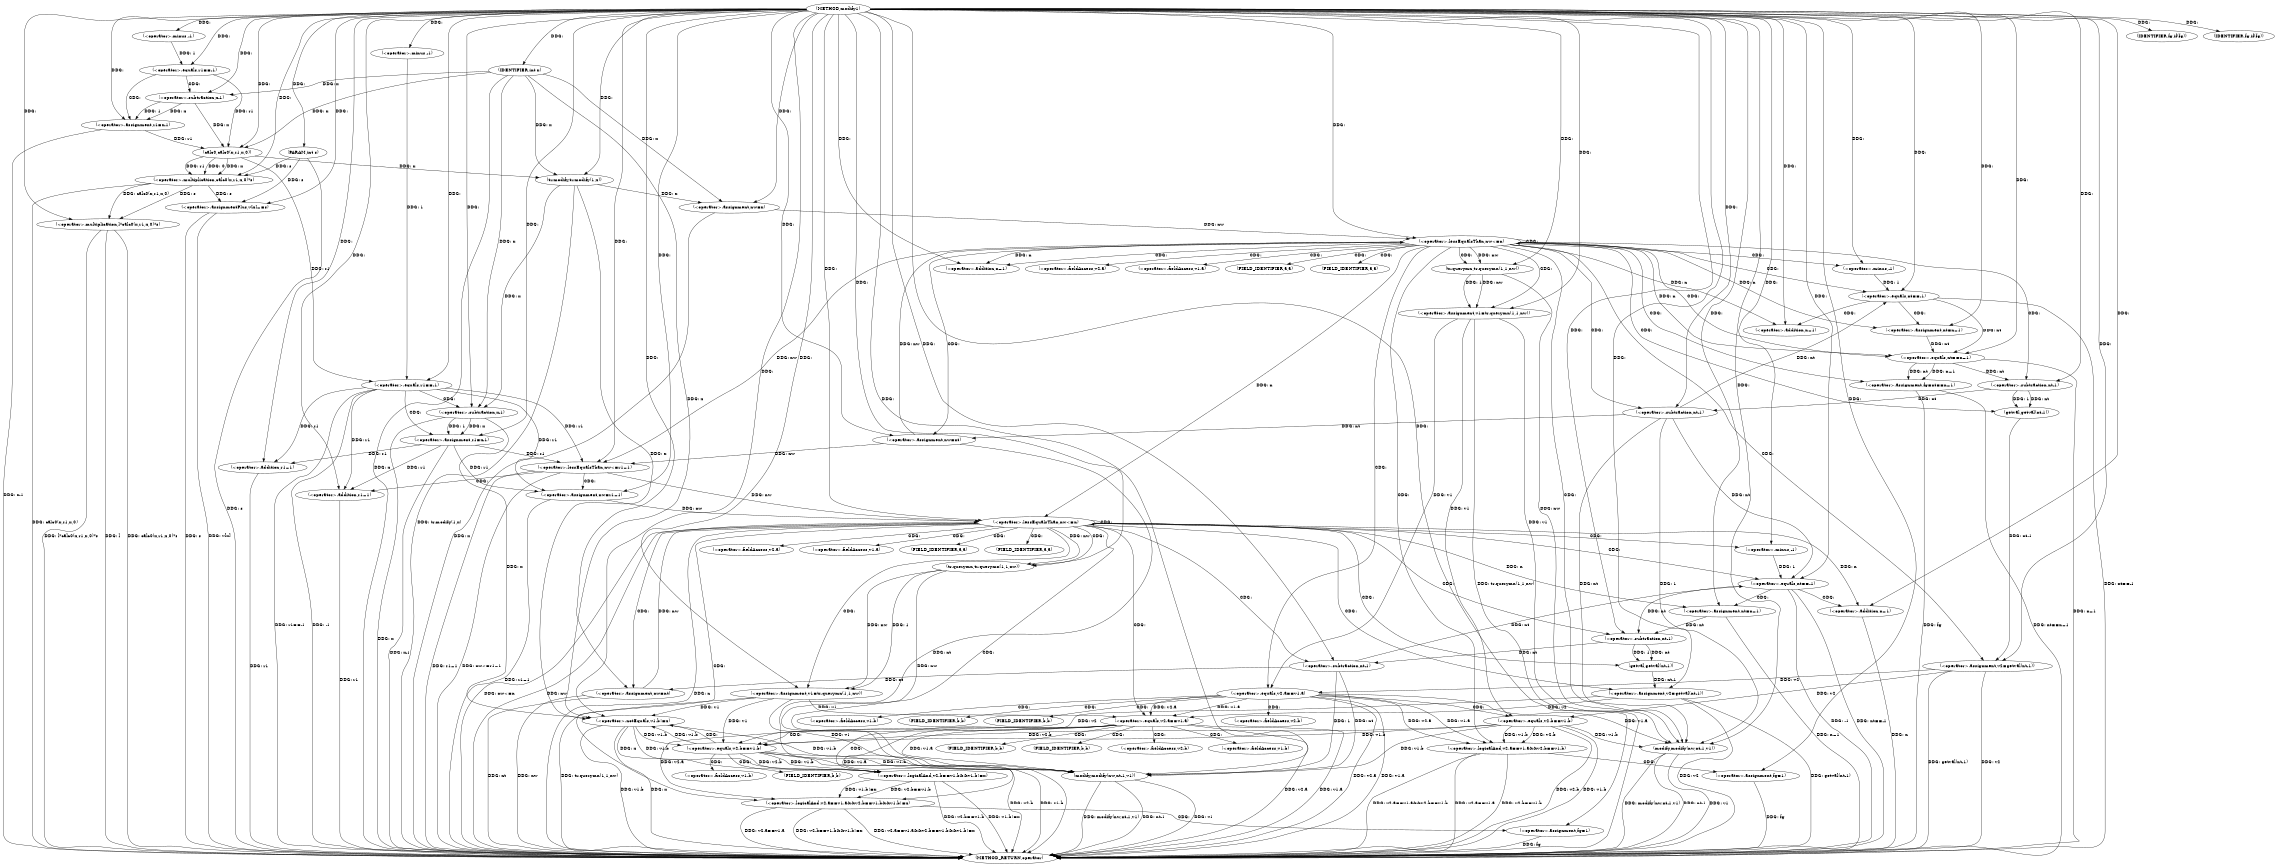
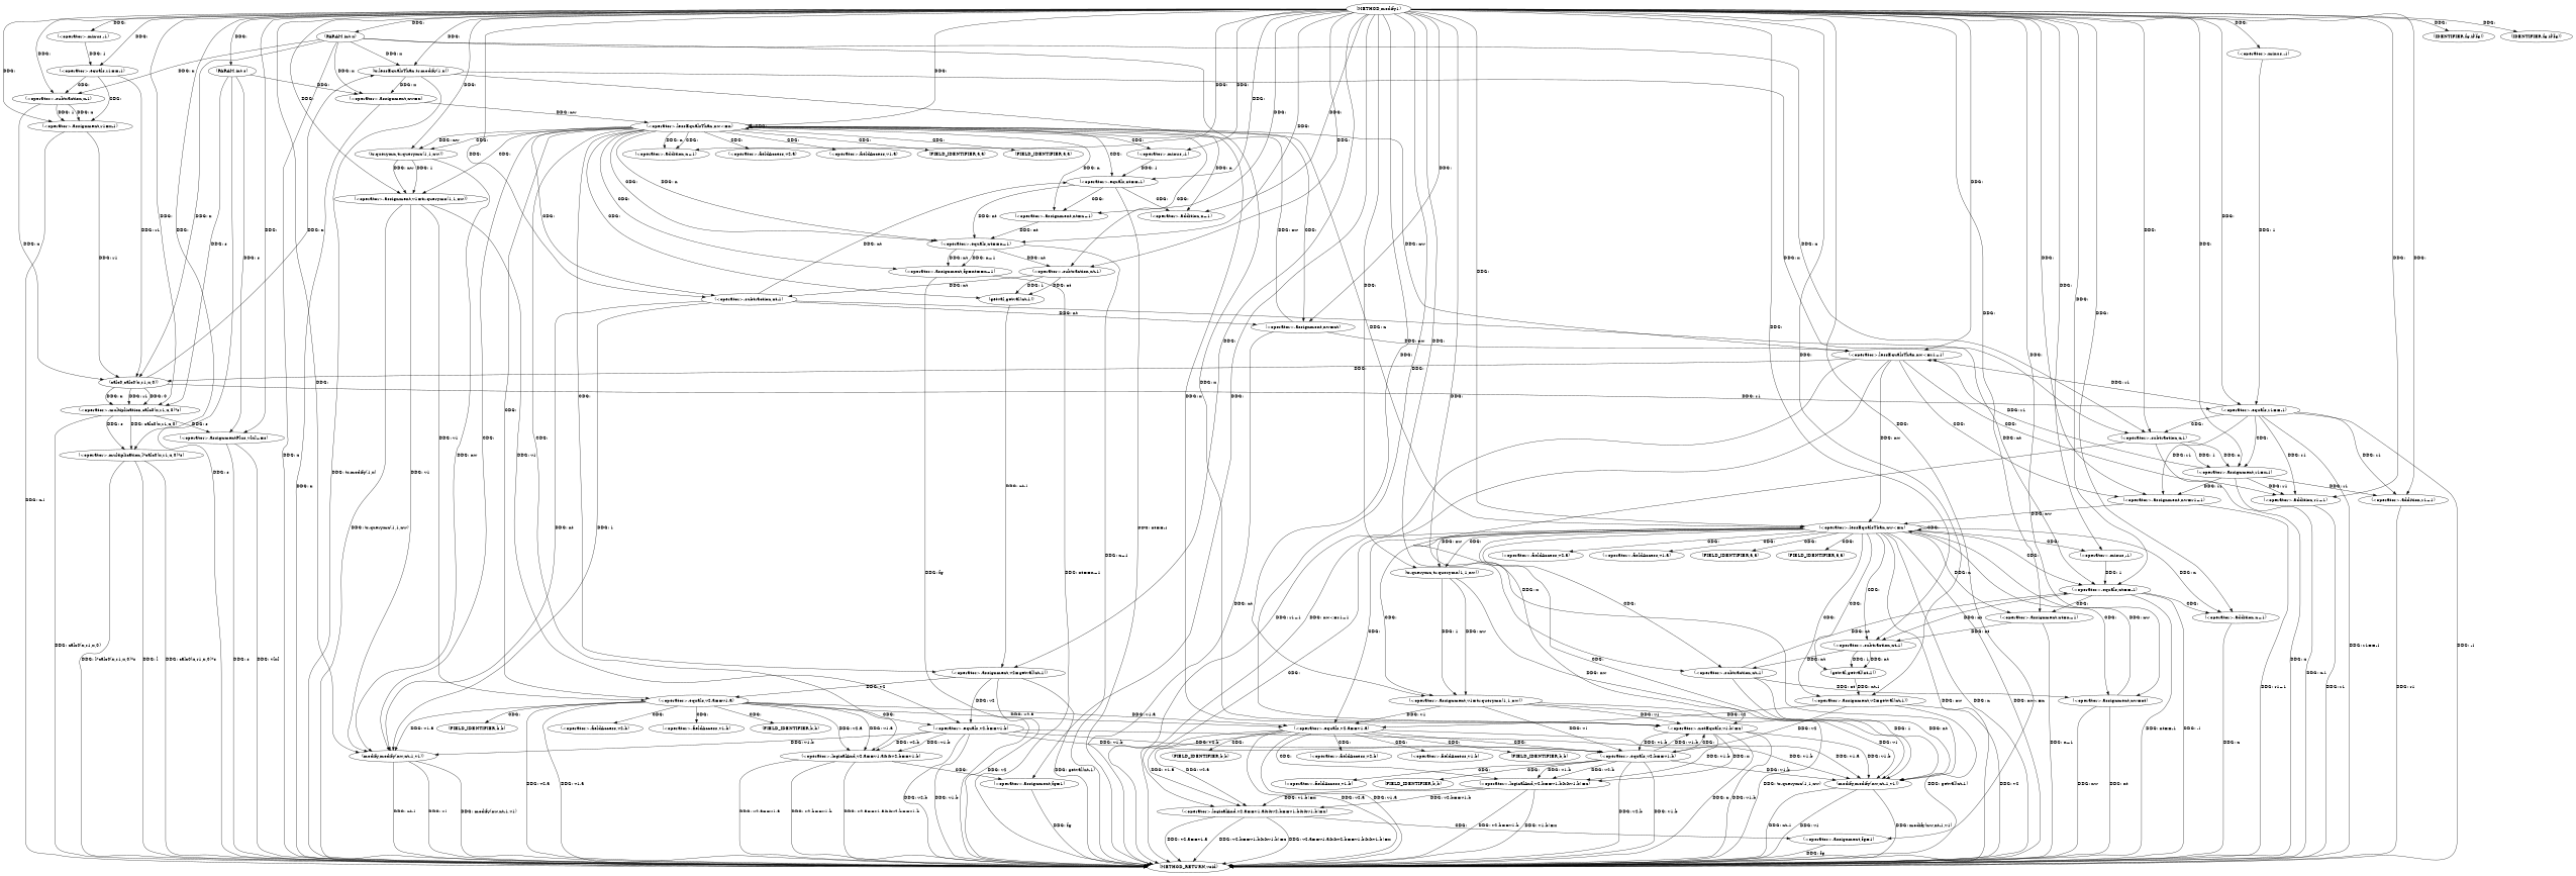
  digraph {
    n1 [label="(METHOD,modify1)"]
-   n2 [label="(IDENTIFIER,int x)"]
+   n2 [label="(PARAM,int x)"]
    n3 [label="(PARAM,int s)"]
    n4 [label="(<operator>.multiplication,l*calc0(x,r1,x,0)*s)"]
    n5 [label="(<operator>.assignmentPlus,v[x]+=s)"]
-   n6 [label="(tr.modify,tr.modify(1,x))"]
+   n6 [label="(tr.lessEqualsThan,tr.modify(1,x))"]
    n7 [label="(<operator>.assignment,nw=x)"]
    n8 [label="(<operator>.equals,r1==-1)"]
    n9 [label="(<operator>.assignment,r1=x-1)"]
    n10 [label="(<operator>.lessEqualsThan,nw<=n)"]
    n11 [label="(<operator>.equals,r1==-1)"]
    n12 [label="(<operator>.assignment,r1=x-1)"]
    n13 [label="(<operator>.lessEqualsThan,nw<=r1+1)"]
    n14 [label="(<operator>.assignment,nw=r1+1)"]
    n15 [label="(<operator>.lessEqualsThan,nw<=n)"]
    n16 [label="(<operator>.multiplication,calc0(x,r1,x,0)*s)"]
    n17 [label="(<operator>.assignment,v1=tr.querymn(1,1,nw))"]
    n18 [label="(<operator>.assignment,v2=getval(nt-1))"]
    n19 [label="(modify,modify(nw,nt-1,v1))"]
    n20 [label="(<operator>.assignment,nw=nt)"]
    n21 [label="(<operator>.assignment,v1=tr.querymn(1,1,nw))"]
    n22 [label="(<operator>.assignment,v2=getval(nt-1))"]
    n23 [label="(modify,modify(nw,nt-1,v1))"]
    n24 [label="(<operator>.assignment,nw=nt)"]
    n25 [label="(<operator>.minus,-1)"]
    n26 [label="(<operator>.subtraction,x-1)"]
    n27 [label="(calc0,calc0(x,r1,x,0))"]
    n28 [label="(<operator>.equals,nt==-1)"]
    n29 [label="(<operator>.assignment,nt=n+1)"]
    n30 [label="(<operator>.assignment,fg=1)"]
    n31 [label="(IDENTIFIER,fg,if(fg))"]
    n32 [label="(<operator>.minus,-1)"]
    n33 [label="(<operator>.subtraction,x-1)"]
    n34 [label="(<operator>.addition,r1+1)"]
    n35 [label="(<operator>.addition,r1+1)"]
    n36 [label="(<operator>.equals,nt==-1)"]
    n37 [label="(<operator>.assignment,nt=n+1)"]
    n38 [label="(<operator>.assignment,fg=1)"]
    n39 [label="(IDENTIFIER,fg,if(fg))"]
    n40 [label="(tr.querymn,tr.querymn(1,1,nw))"]
    n41 [label="(<operator>.equals,nt==n+1)"]
    n42 [label="(<operator>.subtraction,nt-1)"]
    n43 [label="(tr.querymn,tr.querymn(1,1,nw))"]
    n44 [label="(<operator>.subtraction,nt-1)"]
    n45 [label="(<operator>.minus,-1)"]
    n46 [label="(<operator>.addition,n+1)"]
    n47 [label="(<operator>.addition,n+1)"]
    n48 [label="(<operator>.subtraction,nt-1)"]
    n49 [label="(<operator>.minus,-1)"]
    n50 [label="(<operator>.addition,n+1)"]
    n51 [label="(<operator>.subtraction,nt-1)"]
    n52 [label="(<operator>.notEquals,v1.b!=x)"]
-   n53 [label="(METHOD_RETURN,operator)"]
+   n53 [label="(METHOD_RETURN,void)"]
    n54 [label="(<operator>.assignment,fg=nt==n+1)"]
    n55 [label="(<operator>.logicalAnd,v2.a==v1.a&&v2.b==v1.b)"]
    n56 [label="(getval,getval(nt-1))"]
    n57 [label="(<operator>.equals,v2.a==v1.a)"]
    n58 [label="(<operator>.fieldAccess,v2.a)"]
    n59 [label="(<operator>.fieldAccess,v1.a)"]
    n60 [label="(FIELD_IDENTIFIER,a,a)"]
    n61 [label="(FIELD_IDENTIFIER,a,a)"]
    n62 [label="(<operator>.logicalAnd,v2.a==v1.a&&v2.b==v1.b&&v1.b!=x)"]
    n63 [label="(getval,getval(nt-1))"]
    n64 [label="(<operator>.equals,v2.a==v1.a)"]
    n65 [label="(<operator>.fieldAccess,v2.a)"]
    n66 [label="(<operator>.fieldAccess,v1.a)"]
    n67 [label="(FIELD_IDENTIFIER,a,a)"]
    n68 [label="(FIELD_IDENTIFIER,a,a)"]
    n69 [label="(<operator>.equals,v2.b==v1.b)"]
    n70 [label="(<operator>.equals,v2.b==v1.b)"]
    n71 [label="(<operator>.logicalAnd,v2.b==v1.b&&v1.b!=x)"]
    n72 [label="(<operator>.fieldAccess,v2.b)"]
    n73 [label="(<operator>.fieldAccess,v1.b)"]
    n74 [label="(FIELD_IDENTIFIER,b,b)"]
    n75 [label="(FIELD_IDENTIFIER,b,b)"]
    n76 [label="(<operator>.fieldAccess,v2.b)"]
    n77 [label="(<operator>.fieldAccess,v1.b)"]
    n78 [label="(FIELD_IDENTIFIER,b,b)"]
    n79 [label="(FIELD_IDENTIFIER,b,b)"]
    n80 [label="(<operator>.fieldAccess,v1.b)"]
    n81 [label="(FIELD_IDENTIFIER,b,b)"]
    n1 -> n2 [label="DDG: "]
    n1 -> n3 [label="DDG: "]
    n1 -> n4 [label="DDG: "]
    n1 -> n5 [label="DDG: "]
    n1 -> n6 [label="DDG: "]
-   n1 -> n7 [label="DDG: "]
+   n3 -> n7 [label="DDG: "]
    n1 -> n8 [label="DDG: "]
    n1 -> n9 [label="DDG: "]
    n1 -> n10 [label="DDG: "]
    n1 -> n11 [label="DDG: "]
    n1 -> n12 [label="DDG: "]
    n1 -> n13 [label="DDG: "]
    n1 -> n14 [label="DDG: "]
    n1 -> n15 [label="DDG: "]
    n1 -> n16 [label="DDG: "]
    n1 -> n17 [label="DDG: "]
    n1 -> n18 [label="DDG: "]
    n1 -> n19 [label="DDG: "]
    n1 -> n20 [label="DDG: "]
    n1 -> n21 [label="DDG: "]
    n1 -> n22 [label="DDG: "]
    n1 -> n23 [label="DDG: "]
    n1 -> n24 [label="DDG: "]
    n1 -> n25 [label="DDG: "]
    n1 -> n26 [label="DDG: "]
-   n1 -> n27 [label="DDG: "]
+   n13 -> n27 [label="DDG: "]
    n1 -> n28 [label="DDG: "]
    n1 -> n29 [label="DDG: "]
    n1 -> n30 [label="DDG: "]
    n1 -> n31 [label="DDG: "]
    n1 -> n32 [label="DDG: "]
    n1 -> n33 [label="DDG: "]
    n1 -> n34 [label="DDG: "]
    n1 -> n35 [label="DDG: "]
    n1 -> n36 [label="DDG: "]
    n1 -> n37 [label="DDG: "]
    n1 -> n38 [label="DDG: "]
    n1 -> n39 [label="DDG: "]
    n1 -> n40 [label="DDG: "]
    n1 -> n41 [label="DDG: "]
    n1 -> n42 [label="DDG: "]
    n1 -> n43 [label="DDG: "]
    n1 -> n44 [label="DDG: "]
    n1 -> n45 [label="DDG: "]
    n1 -> n46 [label="DDG: "]
    n1 -> n47 [label="DDG: "]
    n1 -> n48 [label="DDG: "]
    n1 -> n49 [label="DDG: "]
    n1 -> n50 [label="DDG: "]
    n1 -> n51 [label="DDG: "]
    n1 -> n52 [label="DDG: "]
    n2 -> n6 [label="DDG: x"]
    n2 -> n7 [label="DDG: x"]
    n2 -> n26 [label="DDG: x"]
    n2 -> n27 [label="DDG: x"]
    n2 -> n33 [label="DDG: x"]
    n2 -> n52 [label="DDG: x"]
    n2 -> n53 [label="DDG: x"]
    n3 -> n5 [label="DDG: s"]
    n3 -> n16 [label="DDG: s"]
    n3 -> n53 [label="DDG: s"]
    n4 -> n53 [label="DDG: calc0(x,r1,x,0)*s"]
    n4 -> n53 [label="DDG: l*calc0(x,r1,x,0)*s"]
    n4 -> n53 [label="DDG: l"]
    n5 -> n53 [label="DDG: v[x]"]
    n5 -> n53 [label="DDG: s"]
    n6 -> n7 [label="DDG: x"]
    n6 -> n33 [label="DDG: x"]
    n6 -> n52 [label="DDG: x"]
    n6 -> n53 [label="DDG: tr.modify(1,x)"]
    n7 -> n10 [label="DDG: nw"]
    n7 -> n53 [label="DDG: x"]
    n8 -> n9 [label="CDG: "]
    n8 -> n26 [label="CDG: "]
    n8 -> n27 [label="DDG: r1"]
    n9 -> n27 [label="DDG: r1"]
    n9 -> n53 [label="DDG: x-1"]
    n10 -> n10 [label="CDG: "]
    n10 -> n13 [label="DDG: nw"]
    n10 -> n15 [label="DDG: n"]
    n10 -> n17 [label="CDG: "]
    n10 -> n18 [label="CDG: "]
    n10 -> n19 [label="CDG: "]
    n10 -> n20 [label="CDG: "]
    n10 -> n28 [label="CDG: "]
    n10 -> n29 [label="DDG: n"]
    n10 -> n40 [label="DDG: nw"]
    n10 -> n40 [label="CDG: "]
    n10 -> n41 [label="DDG: n"]
    n10 -> n41 [label="CDG: "]
    n10 -> n42 [label="CDG: "]
    n10 -> n45 [label="CDG: "]
    n10 -> n46 [label="DDG: n"]
    n10 -> n47 [label="DDG: n"]
    n10 -> n47 [label="CDG: "]
    n10 -> n48 [label="CDG: "]
    n10 -> n54 [label="CDG: "]
    n10 -> n55 [label="CDG: "]
    n10 -> n56 [label="CDG: "]
    n10 -> n57 [label="CDG: "]
    n10 -> n58 [label="CDG: "]
    n10 -> n59 [label="CDG: "]
    n10 -> n60 [label="CDG: "]
    n10 -> n61 [label="CDG: "]
    n11 -> n12 [label="CDG: "]
    n11 -> n13 [label="DDG: r1"]
    n11 -> n14 [label="DDG: r1"]
    n11 -> n33 [label="CDG: "]
    n11 -> n34 [label="DDG: r1"]
    n11 -> n35 [label="DDG: r1"]
    n11 -> n53 [label="DDG: -1"]
    n11 -> n53 [label="DDG: r1==-1"]
    n12 -> n13 [label="DDG: r1"]
    n12 -> n14 [label="DDG: r1"]
    n12 -> n34 [label="DDG: r1"]
    n12 -> n35 [label="DDG: r1"]
    n12 -> n53 [label="DDG: x-1"]
    n13 -> n14 [label="CDG: "]
    n13 -> n15 [label="DDG: nw"]
    n13 -> n35 [label="CDG: "]
    n13 -> n53 [label="DDG: r1+1"]
    n13 -> n53 [label="DDG: nw<=r1+1"]
    n14 -> n15 [label="DDG: nw"]
    n14 -> n53 [label="DDG: r1+1"]
    n15 -> n15 [label="CDG: "]
    n15 -> n21 [label="CDG: "]
    n15 -> n22 [label="CDG: "]
    n15 -> n23 [label="CDG: "]
    n15 -> n24 [label="CDG: "]
    n15 -> n36 [label="CDG: "]
    n15 -> n37 [label="DDG: n"]
    n15 -> n43 [label="DDG: nw"]
    n15 -> n43 [label="CDG: "]
    n15 -> n44 [label="CDG: "]
    n15 -> n49 [label="CDG: "]
    n15 -> n50 [label="DDG: n"]
    n15 -> n51 [label="CDG: "]
    n15 -> n53 [label="DDG: nw"]
    n15 -> n53 [label="DDG: n"]
    n15 -> n53 [label="DDG: nw<=n"]
    n15 -> n62 [label="CDG: "]
    n15 -> n63 [label="CDG: "]
    n15 -> n64 [label="CDG: "]
    n15 -> n65 [label="CDG: "]
    n15 -> n66 [label="CDG: "]
    n15 -> n67 [label="CDG: "]
    n15 -> n68 [label="CDG: "]
    n16 -> n4 [label="DDG: s"]
    n16 -> n4 [label="DDG: calc0(x,r1,x,0)"]
    n16 -> n5 [label="DDG: s"]
    n16 -> n53 [label="DDG: calc0(x,r1,x,0)"]
    n17 -> n19 [label="DDG: v1"]
    n17 -> n53 [label="DDG: tr.querymn(1,1,nw)"]
    n17 -> n57 [label="DDG: v1"]
    n17 -> n69 [label="DDG: v1"]
    n18 -> n53 [label="DDG: v2"]
    n18 -> n53 [label="DDG: getval(nt-1)"]
    n18 -> n57 [label="DDG: v2"]
    n18 -> n69 [label="DDG: v2"]
    n19 -> n53 [label="DDG: nt-1"]
    n19 -> n53 [label="DDG: v1"]
    n19 -> n53 [label="DDG: modify(nw,nt-1,v1)"]
    n20 -> n10 [label="DDG: nw"]
    n20 -> n13 [label="DDG: nw"]
    n20 -> n53 [label="DDG: nt"]
    n21 -> n23 [label="DDG: v1"]
    n21 -> n52 [label="DDG: v1"]
    n21 -> n53 [label="DDG: tr.querymn(1,1,nw)"]
    n21 -> n64 [label="DDG: v1"]
    n21 -> n70 [label="DDG: v1"]
    n22 -> n53 [label="DDG: v2"]
    n22 -> n53 [label="DDG: getval(nt-1)"]
    n22 -> n64 [label="DDG: v2"]
    n22 -> n70 [label="DDG: v2"]
    n23 -> n53 [label="DDG: nt-1"]
    n23 -> n53 [label="DDG: v1"]
    n23 -> n53 [label="DDG: modify(nw,nt-1,v1)"]
    n24 -> n15 [label="DDG: nw"]
    n24 -> n53 [label="DDG: nw"]
    n24 -> n53 [label="DDG: nt"]
    n25 -> n8 [label="DDG: 1"]
    n26 -> n9 [label="DDG: 1"]
    n26 -> n9 [label="DDG: x"]
    n26 -> n27 [label="DDG: x"]
    n27 -> n6 [label="DDG: x"]
    n27 -> n11 [label="DDG: r1"]
    n27 -> n16 [label="DDG: 0"]
    n27 -> n16 [label="DDG: x"]
    n27 -> n16 [label="DDG: r1"]
    n28 -> n29 [label="CDG: "]
    n28 -> n41 [label="DDG: nt"]
    n28 -> n46 [label="CDG: "]
    n28 -> n53 [label="DDG: nt==-1"]
    n29 -> n41 [label="DDG: nt"]
    n30 -> n53 [label="DDG: fg"]
    n32 -> n11 [label="DDG: 1"]
    n33 -> n12 [label="DDG: x"]
    n33 -> n12 [label="DDG: 1"]
    n33 -> n52 [label="DDG: x"]
    n33 -> n53 [label="DDG: x"]
    n34 -> n53 [label="DDG: r1"]
    n35 -> n53 [label="DDG: r1"]
    n36 -> n37 [label="CDG: "]
    n36 -> n50 [label="CDG: "]
    n36 -> n51 [label="DDG: nt"]
    n36 -> n53 [label="DDG: -1"]
    n36 -> n53 [label="DDG: nt==-1"]
    n37 -> n51 [label="DDG: nt"]
    n37 -> n53 [label="DDG: n+1"]
    n38 -> n53 [label="DDG: fg"]
    n40 -> n17 [label="DDG: 1"]
    n40 -> n17 [label="DDG: nw"]
    n40 -> n19 [label="DDG: nw"]
    n41 -> n48 [label="DDG: nt"]
    n41 -> n53 [label="DDG: n+1"]
    n41 -> n54 [label="DDG: n+1"]
    n41 -> n54 [label="DDG: nt"]
    n42 -> n19 [label="DDG: nt"]
    n42 -> n19 [label="DDG: 1"]
    n42 -> n20 [label="DDG: nt"]
    n42 -> n28 [label="DDG: nt"]
    n42 -> n36 [label="DDG: nt"]
    n43 -> n21 [label="DDG: 1"]
    n43 -> n21 [label="DDG: nw"]
    n43 -> n23 [label="DDG: nw"]
    n44 -> n23 [label="DDG: nt"]
    n44 -> n23 [label="DDG: 1"]
    n44 -> n24 [label="DDG: nt"]
    n44 -> n36 [label="DDG: nt"]
    n45 -> n28 [label="DDG: 1"]
    n48 -> n42 [label="DDG: nt"]
    n48 -> n56 [label="DDG: nt"]
    n48 -> n56 [label="DDG: 1"]
    n49 -> n36 [label="DDG: 1"]
    n50 -> n53 [label="DDG: n"]
    n51 -> n44 [label="DDG: nt"]
    n51 -> n63 [label="DDG: 1"]
    n51 -> n63 [label="DDG: nt"]
    n52 -> n23 [label="DDG: v1.b"]
    n52 -> n53 [label="DDG: v1.b"]
    n52 -> n53 [label="DDG: x"]
    n52 -> n70 [label="DDG: v1.b"]
    n52 -> n71 [label="DDG: v1.b"]
    n52 -> n71 [label="DDG: x"]
    n54 -> n53 [label="DDG: fg"]
    n54 -> n53 [label="DDG: nt==n+1"]
    n55 -> n30 [label="CDG: "]
    n55 -> n53 [label="DDG: v2.a==v1.a"]
    n55 -> n53 [label="DDG: v2.b==v1.b"]
    n55 -> n53 [label="DDG: v2.a==v1.a&&v2.b==v1.b"]
    n56 -> n18 [label="DDG: nt-1"]
    n57 -> n19 [label="DDG: v1.a"]
    n57 -> n53 [label="DDG: v2.a"]
    n57 -> n53 [label="DDG: v1.a"]
    n57 -> n55 [label="DDG: v1.a"]
    n57 -> n55 [label="DDG: v2.a"]
    n57 -> n64 [label="DDG: v2.a"]
    n57 -> n64 [label="DDG: v1.a"]
    n57 -> n69 [label="CDG: "]
    n57 -> n72 [label="CDG: "]
    n57 -> n73 [label="CDG: "]
    n57 -> n74 [label="CDG: "]
    n57 -> n75 [label="CDG: "]
    n62 -> n38 [label="CDG: "]
    n62 -> n53 [label="DDG: v2.a==v1.a"]
    n62 -> n53 [label="DDG: v2.b==v1.b&&v1.b!=x"]
    n62 -> n53 [label="DDG: v2.a==v1.a&&v2.b==v1.b&&v1.b!=x"]
    n63 -> n22 [label="DDG: nt-1"]
    n64 -> n23 [label="DDG: v1.a"]
    n64 -> n53 [label="DDG: v2.a"]
    n64 -> n53 [label="DDG: v1.a"]
    n64 -> n62 [label="DDG: v2.a"]
    n64 -> n62 [label="DDG: v1.a"]
    n64 -> n70 [label="CDG: "]
    n64 -> n71 [label="CDG: "]
    n64 -> n76 [label="CDG: "]
    n64 -> n77 [label="CDG: "]
    n64 -> n78 [label="CDG: "]
    n64 -> n79 [label="CDG: "]
    n69 -> n19 [label="DDG: v1.b"]
    n69 -> n23 [label="DDG: v1.b"]
    n69 -> n53 [label="DDG: v2.b"]
    n69 -> n53 [label="DDG: v1.b"]
    n69 -> n55 [label="DDG: v2.b"]
    n69 -> n55 [label="DDG: v1.b"]
    n69 -> n70 [label="DDG: v2.b"]
    n69 -> n70 [label="DDG: v1.b"]
    n70 -> n23 [label="DDG: v1.b"]
    n70 -> n52 [label="DDG: v1.b"]
    n70 -> n52 [label="CDG: "]
    n70 -> n53 [label="DDG: v2.b"]
    n70 -> n53 [label="DDG: v1.b"]
    n70 -> n71 [label="DDG: v1.b"]
    n70 -> n71 [label="DDG: v2.b"]
    n70 -> n80 [label="CDG: "]
    n70 -> n81 [label="CDG: "]
    n71 -> n53 [label="DDG: v2.b==v1.b"]
    n71 -> n53 [label="DDG: v1.b!=x"]
    n71 -> n62 [label="DDG: v1.b!=x"]
    n71 -> n62 [label="DDG: v2.b==v1.b"]
  }
